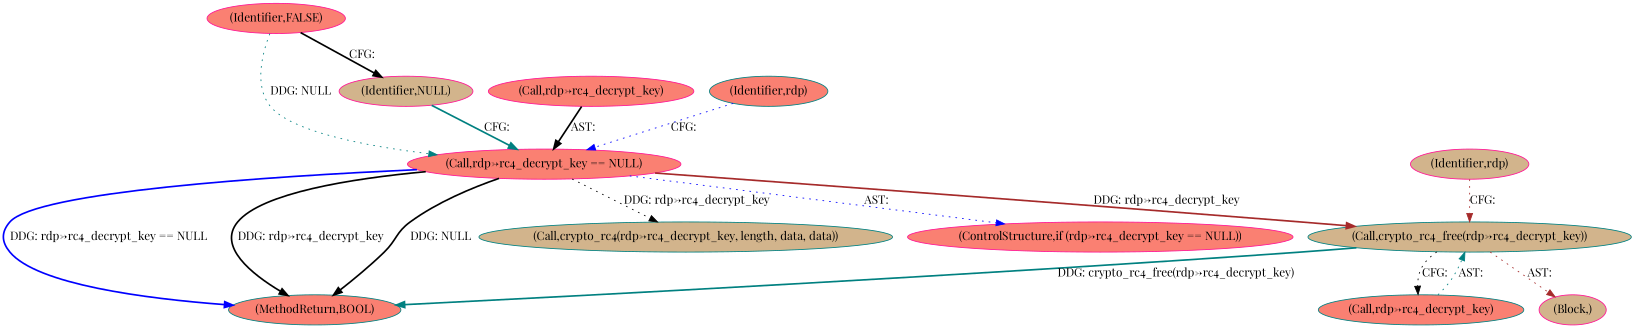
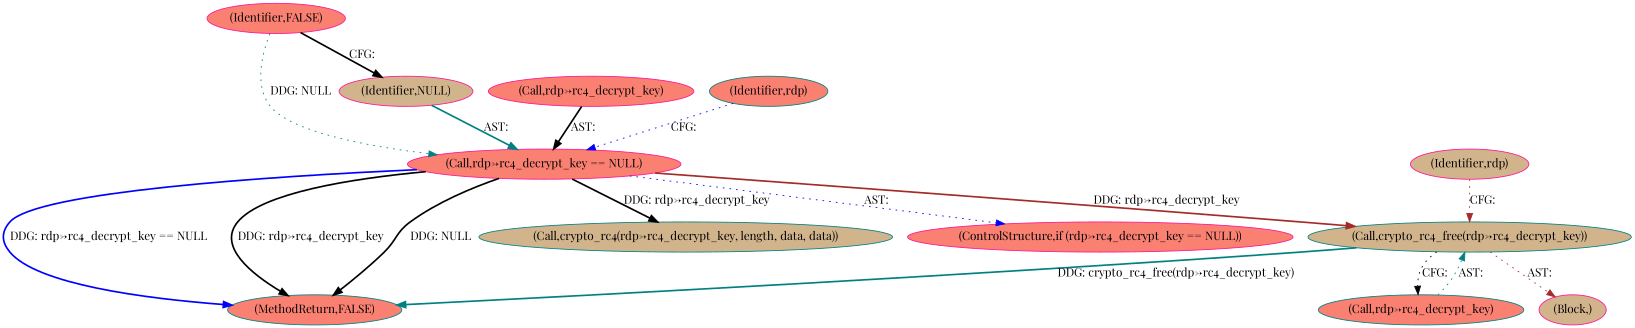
  digraph {
    fontname="Playfair Display"
    node [color=deeppink fillcolor=salmon fontname="Playfair Display" style=filled]
    edge [color=black fontname="Playfair Display" style=dotted]
    n1 [color=teal fillcolor=tan label="(Call,crypto_rc4_free(rdp->rc4_decrypt_key))"]
    n2 [color=teal label="(Call,rdp->rc4_decrypt_key)"]
    n3 [fillcolor=tan label="(Block,)"]
-   n4 [color=teal label="(MethodReturn,BOOL)"]
+   n4 [color=teal label="(MethodReturn,FALSE)"]
    n5 [label="(Call,rdp->rc4_decrypt_key == NULL)"]
    n6 [color=teal fillcolor=tan label="(Call,crypto_rc4(rdp->rc4_decrypt_key, length, data, data))"]
    n7 [label="(ControlStructure,if (rdp->rc4_decrypt_key == NULL))"]
    n8 [fillcolor=tan label="(Identifier,NULL)"]
    n9 [label="(Call,rdp->rc4_decrypt_key)"]
    n10 [color=teal label="(Identifier,rdp)"]
    n11 [fillcolor=tan label="(Identifier,rdp)"]
    n12 [label="(Identifier,FALSE)"]
    n1 -> n2 [label="CFG: "]
    n1 -> n3 [color=brown label="AST: "]
    n1 -> n4 [color=teal label="DDG: crypto_rc4_free(rdp->rc4_decrypt_key)" style=bold]
    n2 -> n1 [color=teal label="AST: "]
    n5 -> n1 [color=brown label="DDG: rdp->rc4_decrypt_key" style=bold]
    n5 -> n4 [color=blue label="DDG: rdp->rc4_decrypt_key == NULL" style=bold]
    n5 -> n4 [label="DDG: rdp->rc4_decrypt_key" style=bold]
    n5 -> n4 [label="DDG: NULL" style=bold]
-   n5 -> n6 [label="DDG: rdp->rc4_decrypt_key"]
+   n5 -> n6 [label="DDG: rdp->rc4_decrypt_key" style=bold]
    n5 -> n7 [color=blue label="AST: "]
-   n8 -> n5 [color=teal label="CFG: " style=bold]
+   n8 -> n5 [color=teal label="AST: " style=bold]
    n9 -> n5 [label="AST: " style=bold]
    n10 -> n5 [color=blue label="CFG: "]
    n11 -> n1 [color=brown label="CFG: "]
    n12 -> n5 [color=teal label="DDG: NULL"]
    n12 -> n8 [label="CFG: " style=bold]
  }
